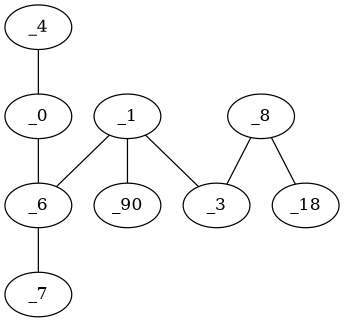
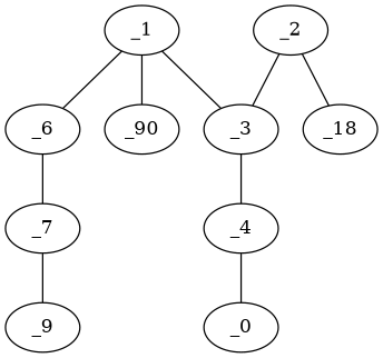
  graph {
    node [charge=0 chem=1 symbol="C  " x=3.7321 y=0.25]
    edge [valence=1]
    _6
    _1 [x=2.866 y=-0.25]
    n3 [chem=7 label=_90 symbol="Cl " x=2]
    _3 [chem=4 symbol="N  " y=-1.75]
-   _2 [x=2.866 y=-1.25 label=_8]
+   _2 [x=2.866 y=-1.25]
    n6 [chem=2 label=_18 symbol="O  " x=2 y=-1.75]
    _7 [chem=4 symbol="N  " y=1.25]
    _4 [chem=4 symbol="N  " x=4.5981 y=-1.25]
+   _9 [x=2.866 y=1.75]
    n10 [label=_0 x=4.5981 y=-0.25]
    _6 -- _7
    _1 -- _6 [valence=2]
    _1 -- n3
    _1 -- _3
+   _3 -- _4
    _2 -- _3 [valence=2]
    _2 -- n6
+   _7 -- _9
    _4 -- n10 [valence=2]
-   n10 -- _6
  }
